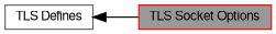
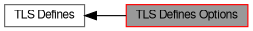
  digraph {
    rankdir=LR
    node [fontname=FreeSans fontsize=10 shape=box style=filled]
-   n1 [color=red fillcolor=grey60 fontcolor=black height=0.2 label="TLS Socket Options" width=0.4]
+   n1 [color=red fillcolor=grey60 fontcolor=black height=0.2 label="TLS Defines Options" width=0.4]
    n2 [color=gray40 fillcolor=white height=0.2 label="TLS Defines" width=0.4]
    n2 -> n1 [dir=back fontname=FreeSans fontsize=10 labelfontname=FreeSans labelfontsize=10 shape=plaintext style=solid]
  }
